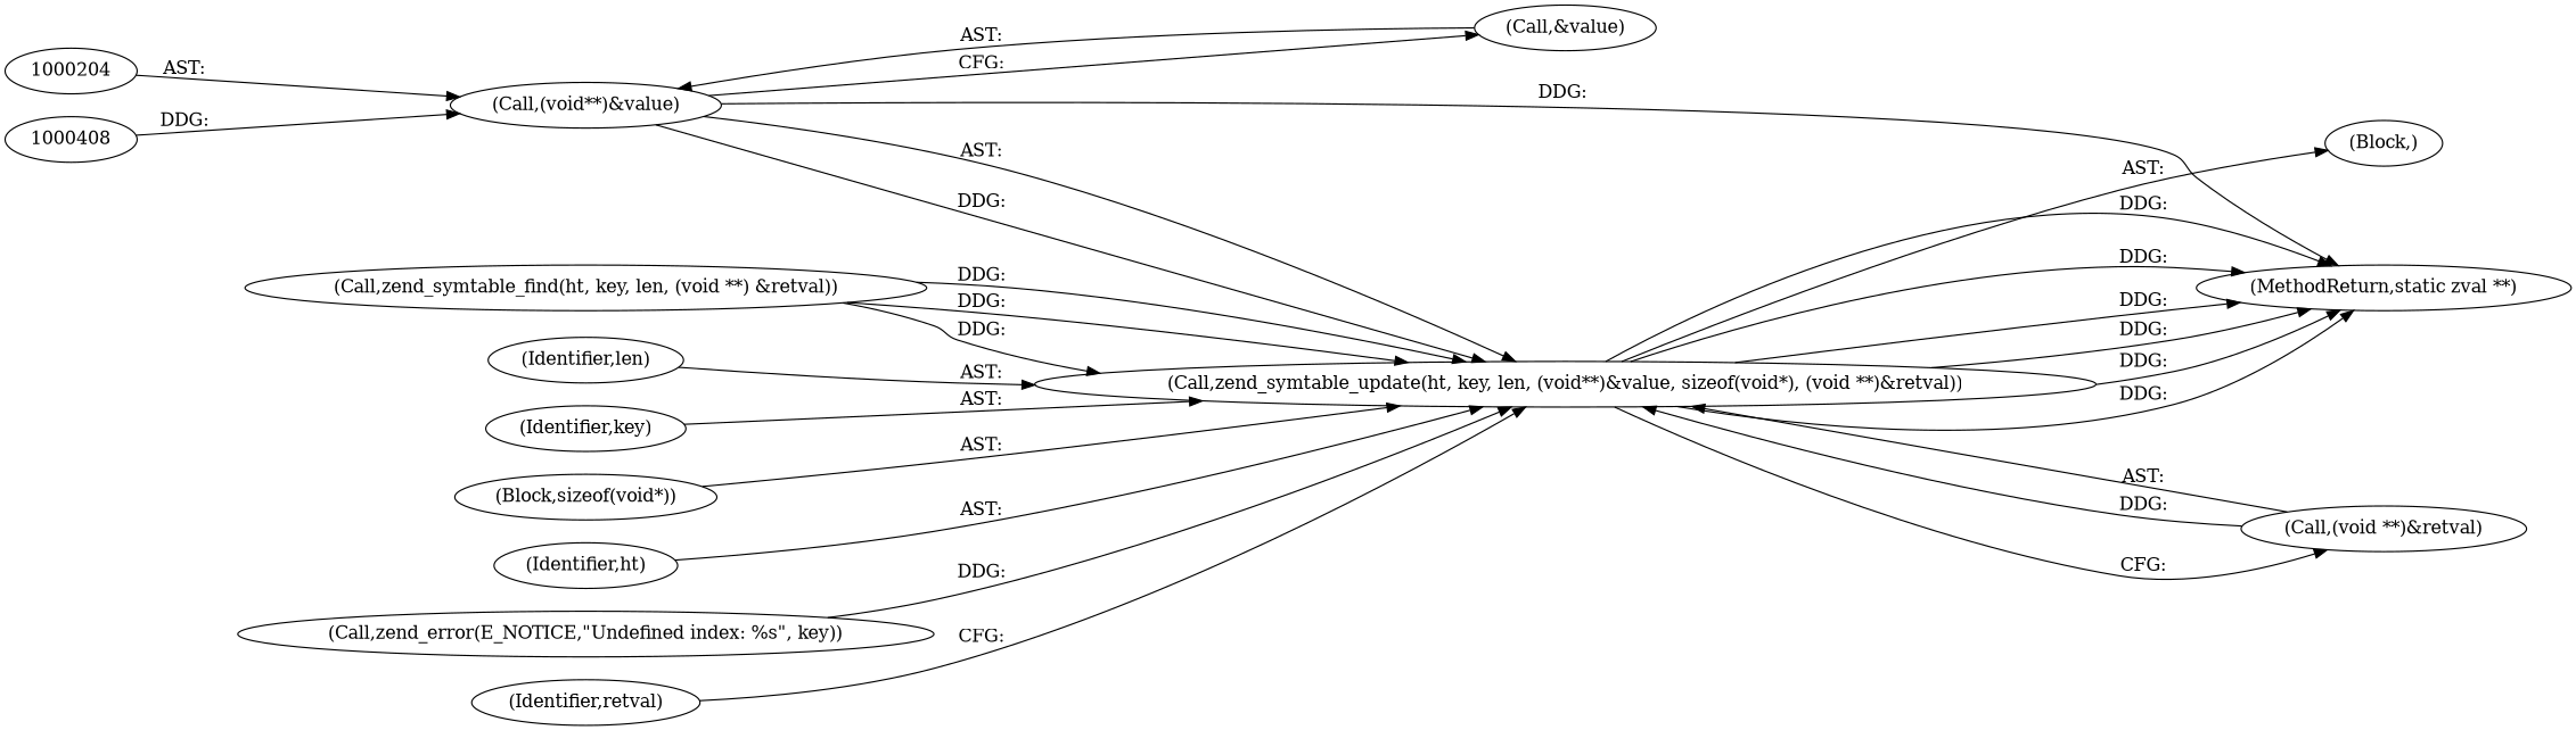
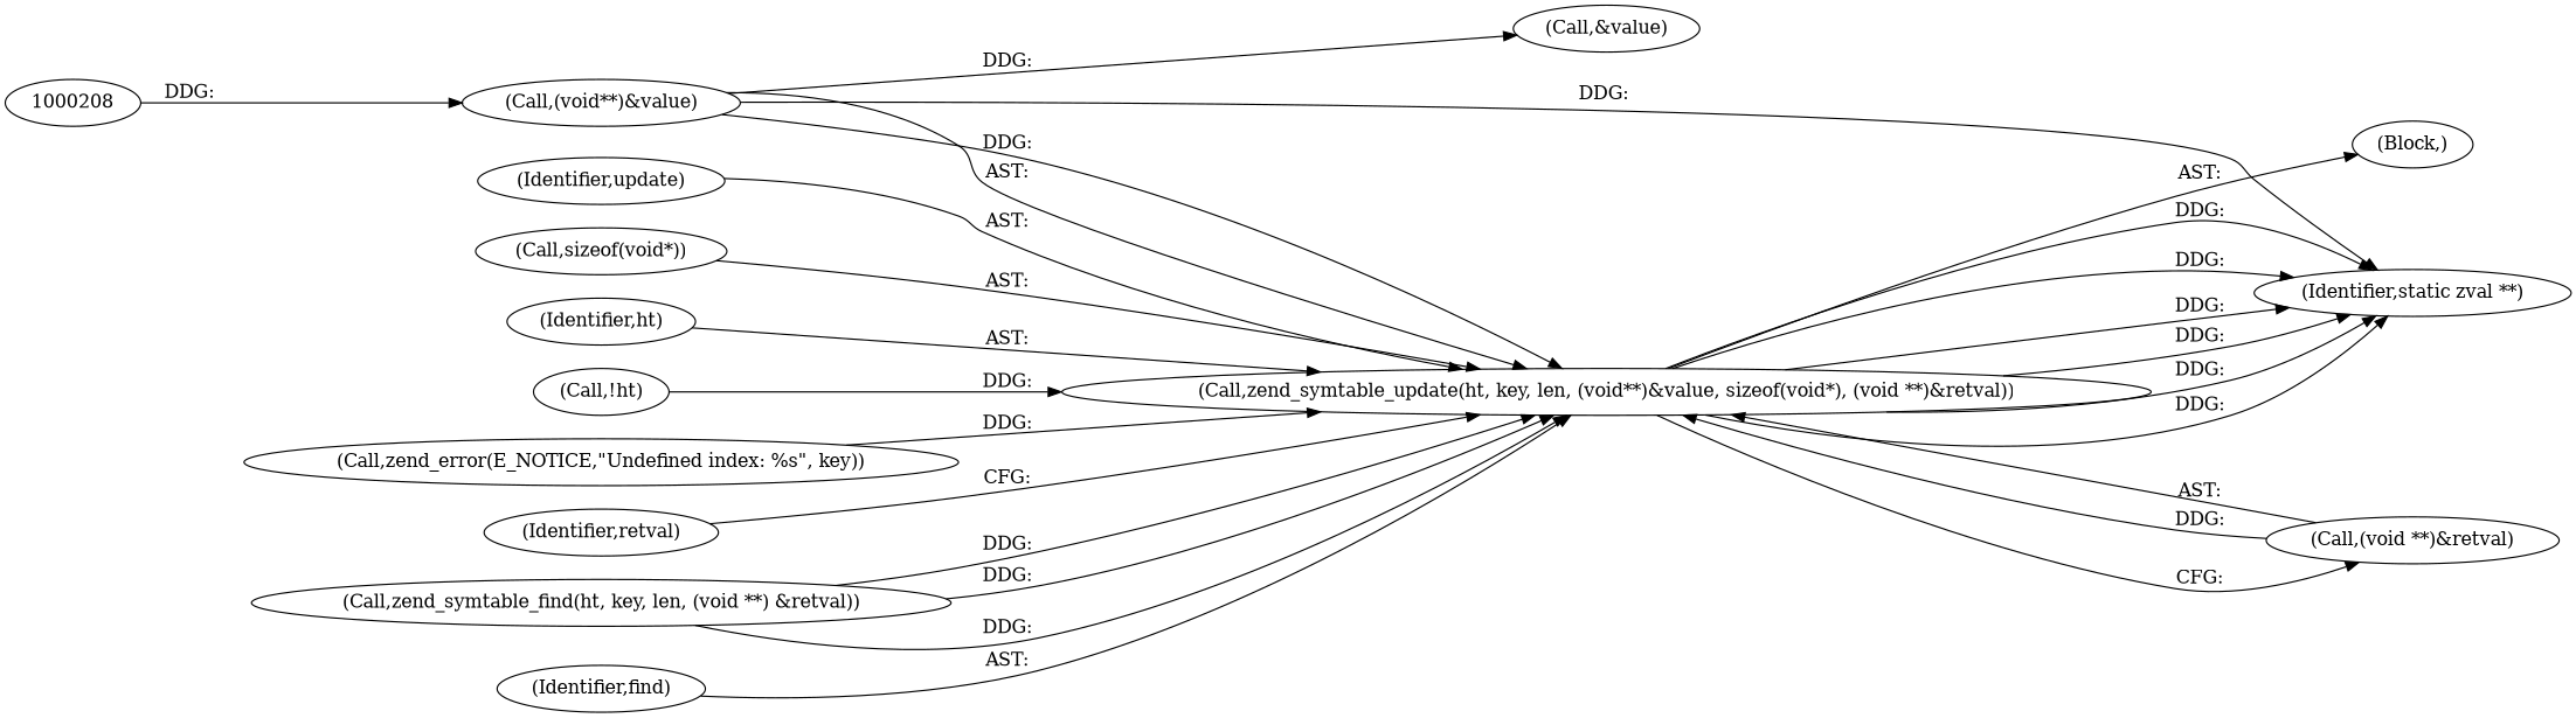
  digraph {
    rankdir=LR
    n1 [label="(Call,(void**)&value)"]
    n2 [label="(Call,zend_symtable_update(ht, key, len, (void**)&value, sizeof(void*), (void **)&retval))"]
-   n3 [label="(MethodReturn,static zval **)"]
+   n3 [label="(Identifier,static zval **)"]
    n4 [label="(Call,&value)"]
    n5 [label="(Call,(void **)&retval)"]
    n6 [label="(Block,)"]
    n7 [label="(Call,zend_symtable_find(ht, key, len, (void **) &retval))"]
-   n8 [label="(Identifier,len)"]
-   n9 [label="(Identifier,key)"]
-   n10 [label="(Block,sizeof(void*))"]
+   n8 [label="(Identifier,find)"]
+   n9 [label="(Identifier,update)"]
+   n10 [label="(Call,sizeof(void*))"]
    n11 [label="(Identifier,ht)"]
+   n12 [label="(Call,!ht)"]
    n13 [label="(Call,zend_error(E_NOTICE,\"Undefined index: %s\", key))"]
    n14 [label="(Identifier,retval)"]
-   1000204
-   1000208 [label=1000408]
+   1000208
    n1 -> n2 [label="AST: "]
    n1 -> n2 [label="DDG: "]
    n1 -> n3 [label="DDG: "]
-   n1 -> n4 [label="CFG: "]
+   n1 -> n4 [label="DDG: "]
    n2 -> n3 [label="DDG: "]
    n2 -> n3 [label="DDG: "]
    n2 -> n3 [label="DDG: "]
    n2 -> n3 [label="DDG: "]
    n2 -> n3 [label="DDG: "]
    n2 -> n3 [label="DDG: "]
    n2 -> n5 [label="CFG: "]
    n2 -> n6 [label="AST: "]
-   n4 -> n1 [label="AST: "]
    n5 -> n2 [label="AST: "]
    n5 -> n2 [label="DDG: "]
    n7 -> n2 [label="DDG: "]
    n7 -> n2 [label="DDG: "]
    n7 -> n2 [label="DDG: "]
    n8 -> n2 [label="AST: "]
    n9 -> n2 [label="AST: "]
    n10 -> n2 [label="AST: "]
    n11 -> n2 [label="AST: "]
+   n12 -> n2 [label="DDG: "]
    n13 -> n2 [label="DDG: "]
    n14 -> n2 [label="CFG: "]
-   1000204 -> n1 [label="AST: "]
    1000208 -> n1 [label="DDG: "]
  }
